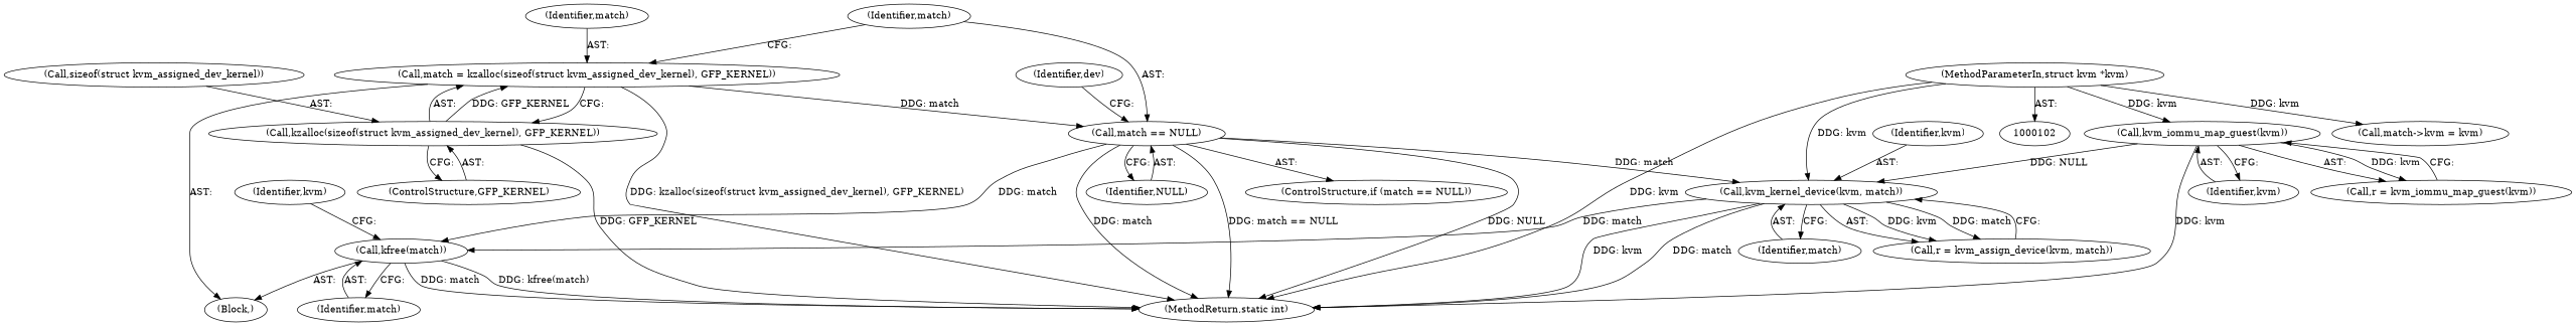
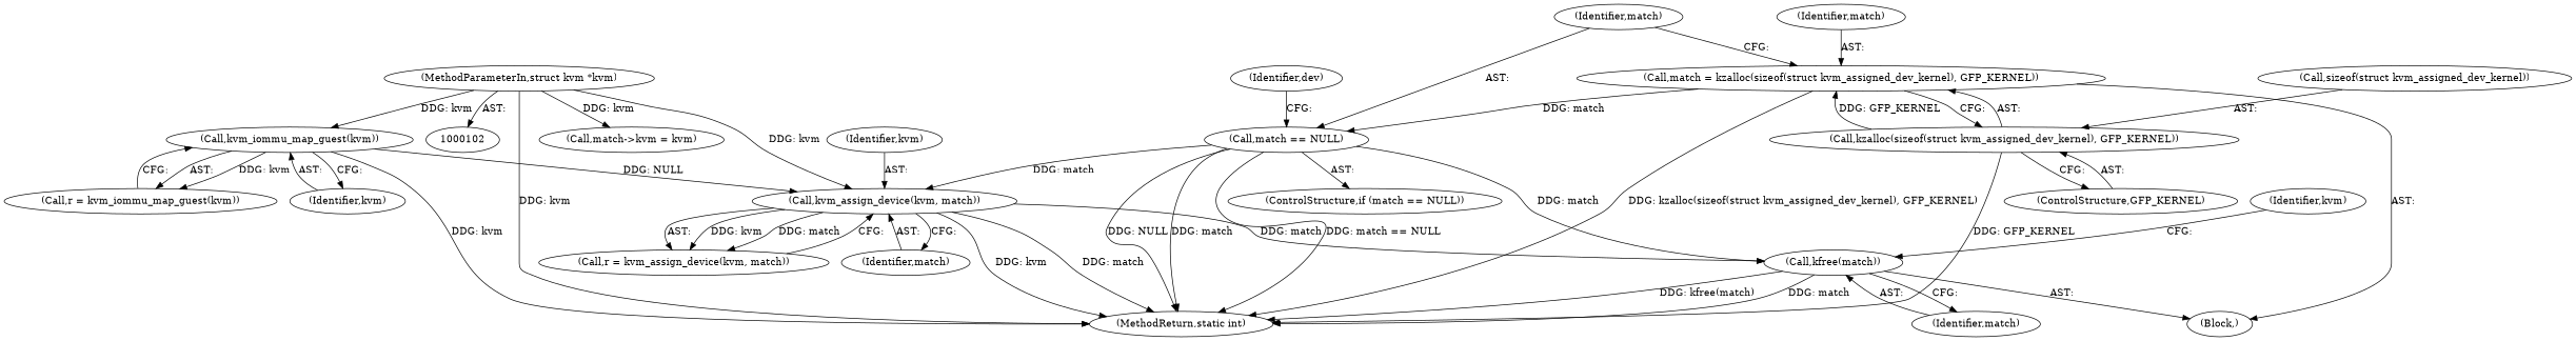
  digraph {
    n1 [label="(Call,kfree(match))"]
    n2 [label="(Block,)"]
    n3 [label="(MethodReturn,static int)"]
    n4 [label="(Identifier,match)"]
    n5 [label="(Call,match == NULL)"]
-   n6 [label="(Call,kvm_kernel_device(kvm, match))"]
+   n6 [label="(Call,kvm_assign_device(kvm, match))"]
    n7 [label="(ControlStructure,if (match == NULL))"]
-   n8 [label="(Identifier,NULL)"]
    n9 [label="(Identifier,match)"]
    n10 [label="(Call,r = kvm_assign_device(kvm, match))"]
    n11 [label="(Call,match = kzalloc(sizeof(struct kvm_assigned_dev_kernel), GFP_KERNEL))"]
    n12 [label="(Call,kzalloc(sizeof(struct kvm_assigned_dev_kernel), GFP_KERNEL))"]
    n13 [label="(ControlStructure,GFP_KERNEL)"]
    n14 [label="(Call,kvm_iommu_map_guest(kvm))"]
    n15 [label="(Identifier,kvm)"]
    n16 [label="(Call,r = kvm_iommu_map_guest(kvm))"]
    n17 [label="(MethodParameterIn,struct kvm *kvm)"]
    n18 [label="(Call,match->kvm = kvm)"]
    1000102
    n20 [label="(Identifier,kvm)"]
    n21 [label="(Identifier,match)"]
    n22 [label="(Identifier,kvm)"]
    n23 [label="(Call,sizeof(struct kvm_assigned_dev_kernel))"]
    n24 [label="(Identifier,dev)"]
    n25 [label="(Identifier,match)"]
    n1 -> n2 [label="AST: "]
    n1 -> n3 [label="DDG: kfree(match)"]
    n1 -> n3 [label="DDG: match"]
    n1 -> n4 [label="CFG: "]
    n4 -> n1 [label="AST: "]
    n5 -> n1 [label="DDG: match"]
    n5 -> n3 [label="DDG: match"]
    n5 -> n3 [label="DDG: match == NULL"]
    n5 -> n3 [label="DDG: NULL"]
    n5 -> n6 [label="DDG: match"]
    n5 -> n7 [label="AST: "]
-   n5 -> n8 [label="CFG: "]
    n6 -> n1 [label="DDG: match"]
    n6 -> n3 [label="DDG: match"]
    n6 -> n3 [label="DDG: kvm"]
    n6 -> n9 [label="CFG: "]
    n6 -> n10 [label="AST: "]
    n6 -> n10 [label="DDG: kvm"]
    n6 -> n10 [label="DDG: match"]
-   n8 -> n5 [label="AST: "]
    n9 -> n6 [label="AST: "]
    n10 -> n6 [label="CFG: "]
    n11 -> n2 [label="AST: "]
    n11 -> n3 [label="DDG: kzalloc(sizeof(struct kvm_assigned_dev_kernel), GFP_KERNEL)"]
    n11 -> n5 [label="DDG: match"]
    n11 -> n12 [label="CFG: "]
    n12 -> n3 [label="DDG: GFP_KERNEL"]
    n12 -> n11 [label="AST: "]
    n12 -> n11 [label="DDG: GFP_KERNEL"]
    n12 -> n13 [label="CFG: "]
    n13 -> n12 [label="AST: "]
    n14 -> n3 [label="DDG: kvm"]
    n14 -> n6 [label="DDG: NULL"]
    n14 -> n15 [label="CFG: "]
    n14 -> n16 [label="AST: "]
    n14 -> n16 [label="DDG: kvm"]
    n15 -> n14 [label="AST: "]
    n16 -> n14 [label="CFG: "]
    n17 -> n3 [label="DDG: kvm"]
    n17 -> n6 [label="DDG: kvm"]
    n17 -> n14 [label="DDG: kvm"]
    n17 -> n18 [label="DDG: kvm"]
    n17 -> 1000102 [label="AST: "]
    n20 -> n1 [label="CFG: "]
    n21 -> n5 [label="AST: "]
    n21 -> n11 [label="CFG: "]
    n22 -> n6 [label="AST: "]
    n23 -> n12 [label="AST: "]
    n24 -> n5 [label="CFG: "]
    n25 -> n11 [label="AST: "]
  }
